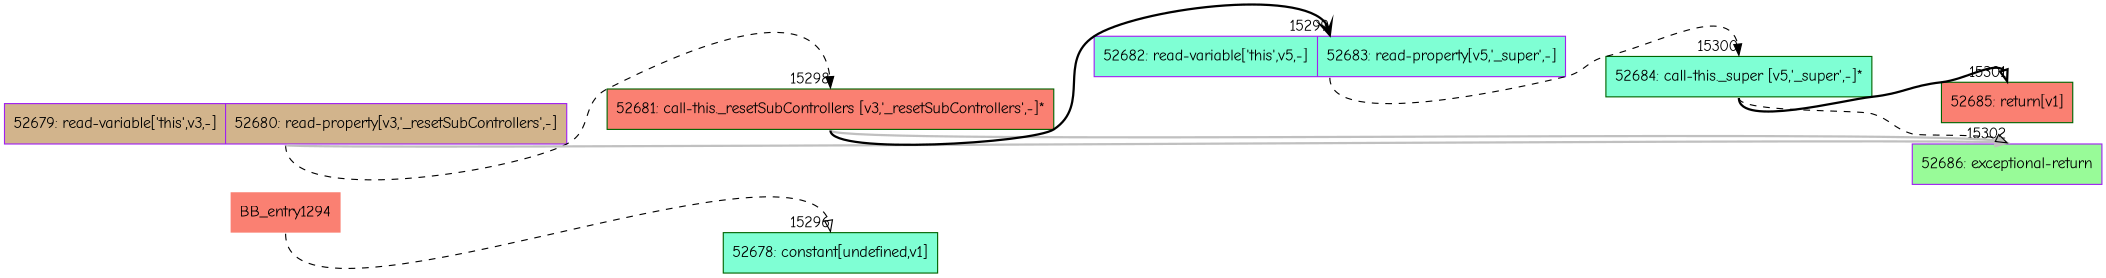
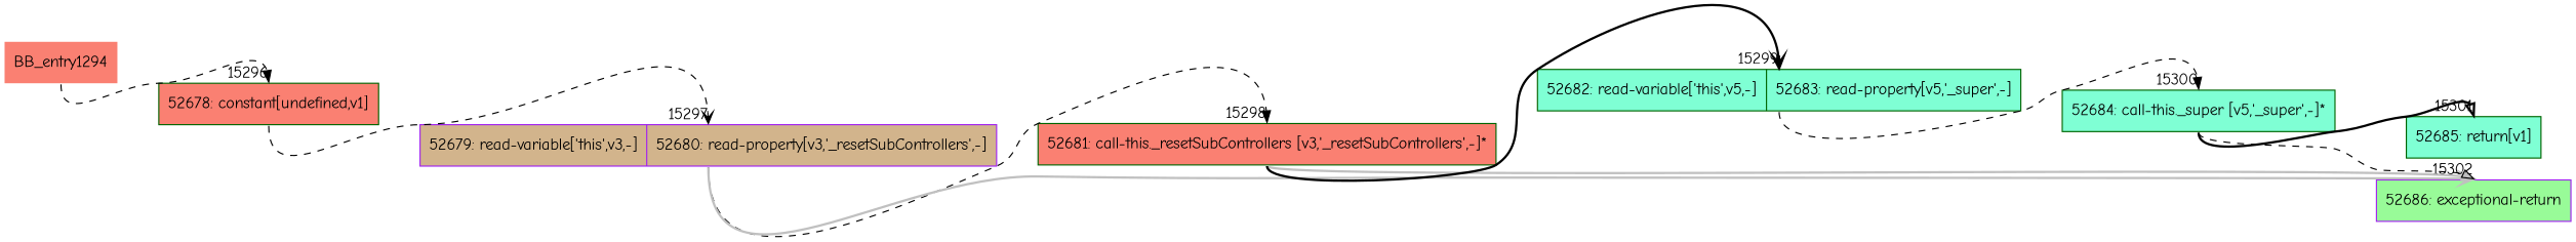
  digraph {
    fontname="Comic Neue"
    rankdir=LR
    node [color=darkgreen fillcolor=salmon fontname="Comic Neue" shape=record style=filled]
    edge [arrowhead=onormal fontname="Comic Neue" headport=n style=dashed tailport=s]
    BB_entry1294 [shape=none]
-   n2 [fillcolor=aquamarine label="{52678: constant[undefined,v1]}"]
+   n2 [label="{52678: constant[undefined,v1]}"]
    n3 [color=purple fillcolor=tan label="{52679: read-variable['this',v3,-]|52680: read-property[v3,'_resetSubControllers',-]}"]
    n4 [label="{52681: call-this._resetSubControllers [v3,'_resetSubControllers',-]*}"]
    n5 [color=purple fillcolor=palegreen label="{52686: exceptional-return}"]
-   n6 [color=purple fillcolor=aquamarine label="{52682: read-variable['this',v5,-]|52683: read-property[v5,'_super',-]}"]
+   n6 [fillcolor=aquamarine label="{52682: read-variable['this',v5,-]|52683: read-property[v5,'_super',-]}"]
    n7 [fillcolor=aquamarine label="{52684: call-this._super [v5,'_super',-]*}"]
-   n8 [label="{52685: return[v1]}"]
-   BB_entry1294 -> n2 [headlabel="    15296"]
+   n8 [fillcolor=aquamarine label="{52685: return[v1]}"]
+   BB_entry1294 -> n2 [arrowhead=normal headlabel="    15296"]
+   n2 -> n3 [arrowhead=vee headlabel="      15297"]
    n3 -> n4 [arrowhead=normal headlabel="      15298"]
-   n3 -> n5 [arrowhead=normal color=gray headlabel="      15302" style=bold]
+   n3 -> n5 [arrowhead=vee color=gray headlabel="      15302" style=bold]
    n4 -> n5 [color=gray style=bold]
    n4 -> n6 [arrowhead=vee headlabel="      15299" style=bold]
    n6 -> n7 [arrowhead=normal headlabel="      15300"]
    n7 -> n5 [color=black]
    n7 -> n8 [headlabel="      15301" style=bold]
  }
